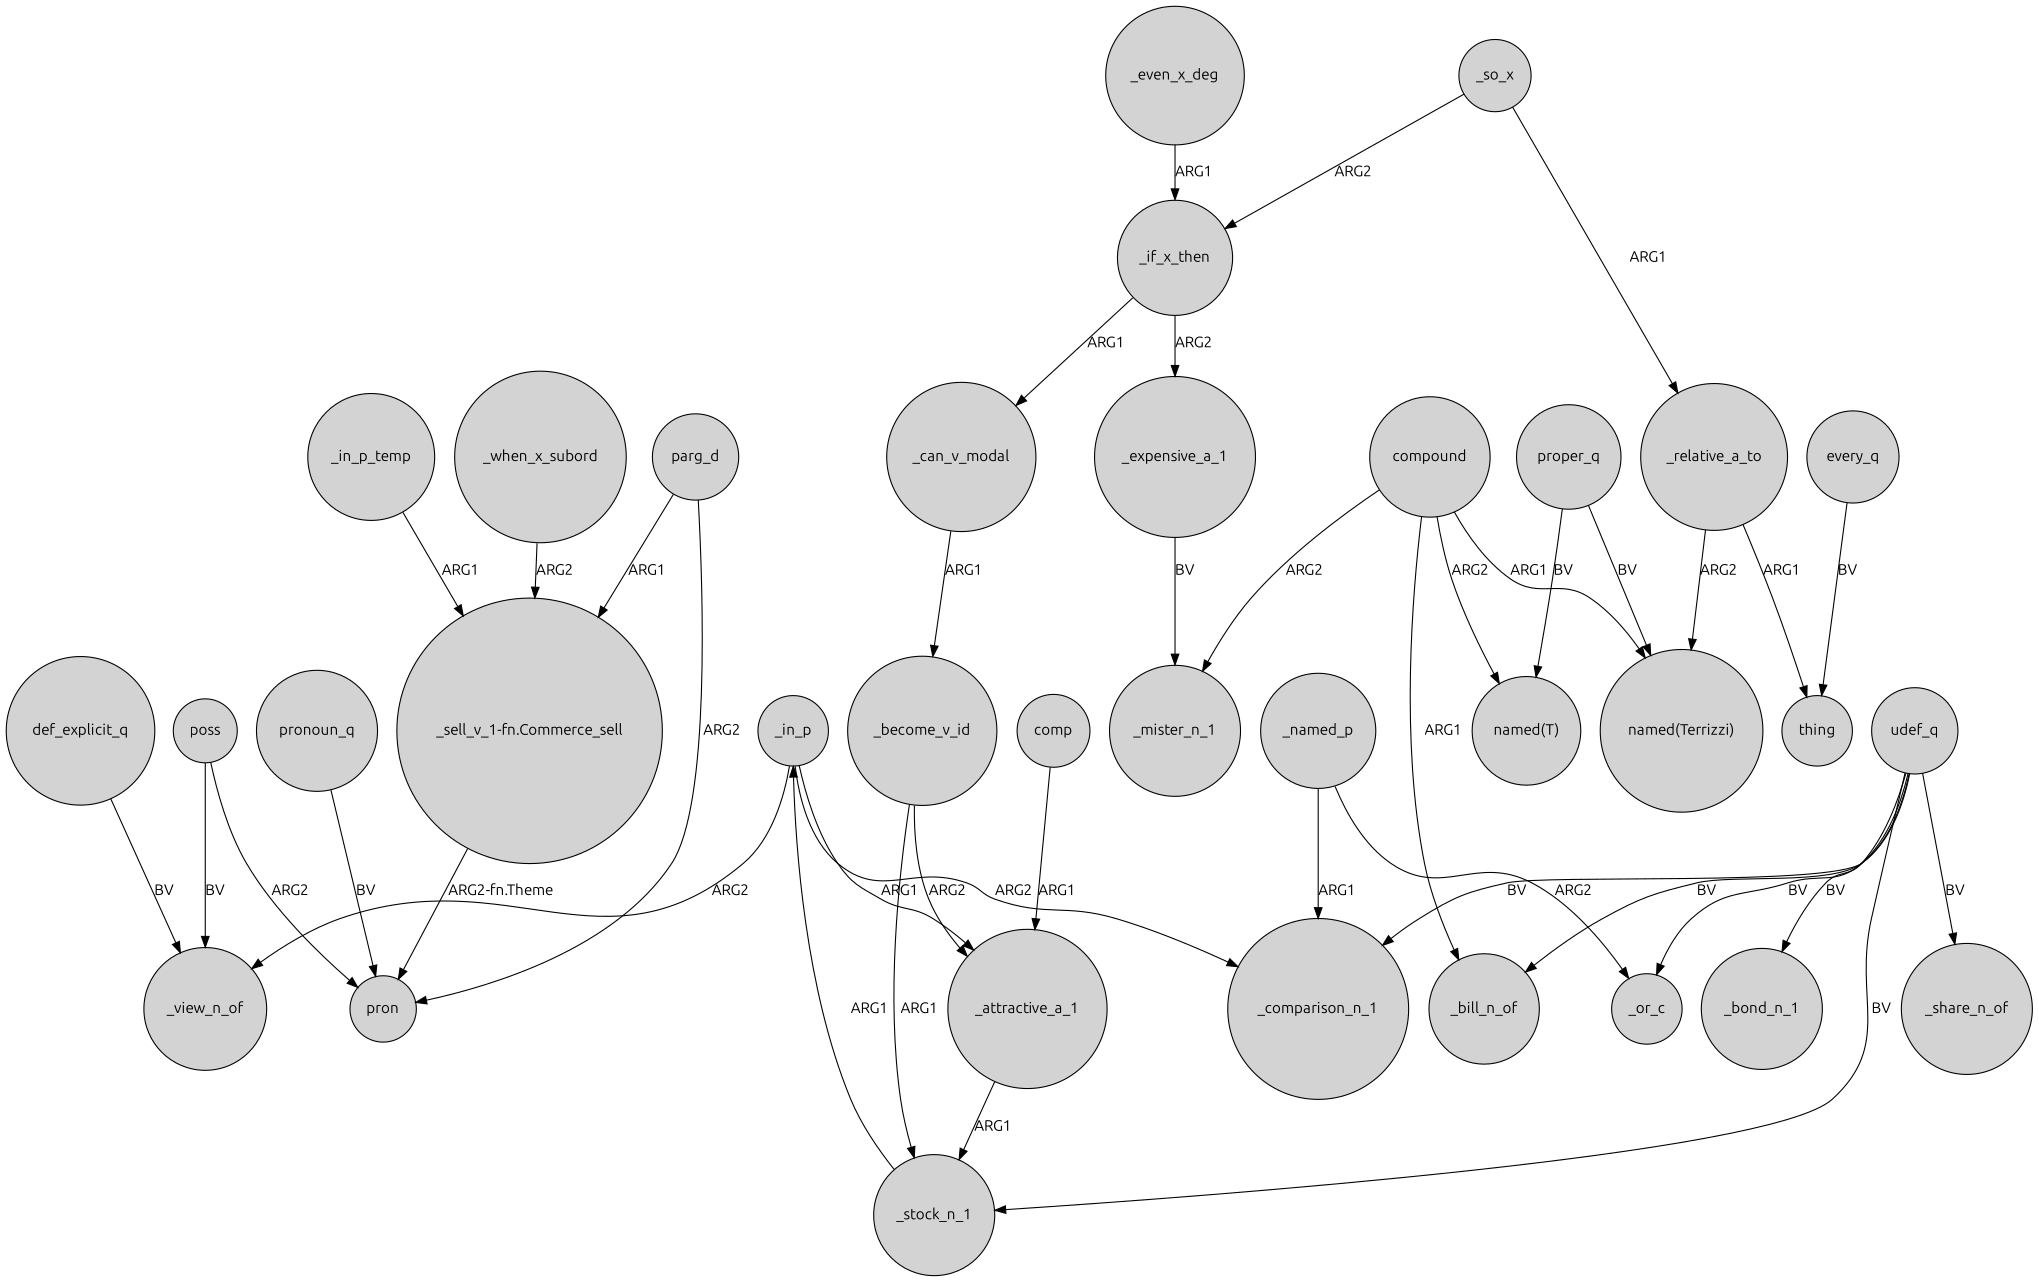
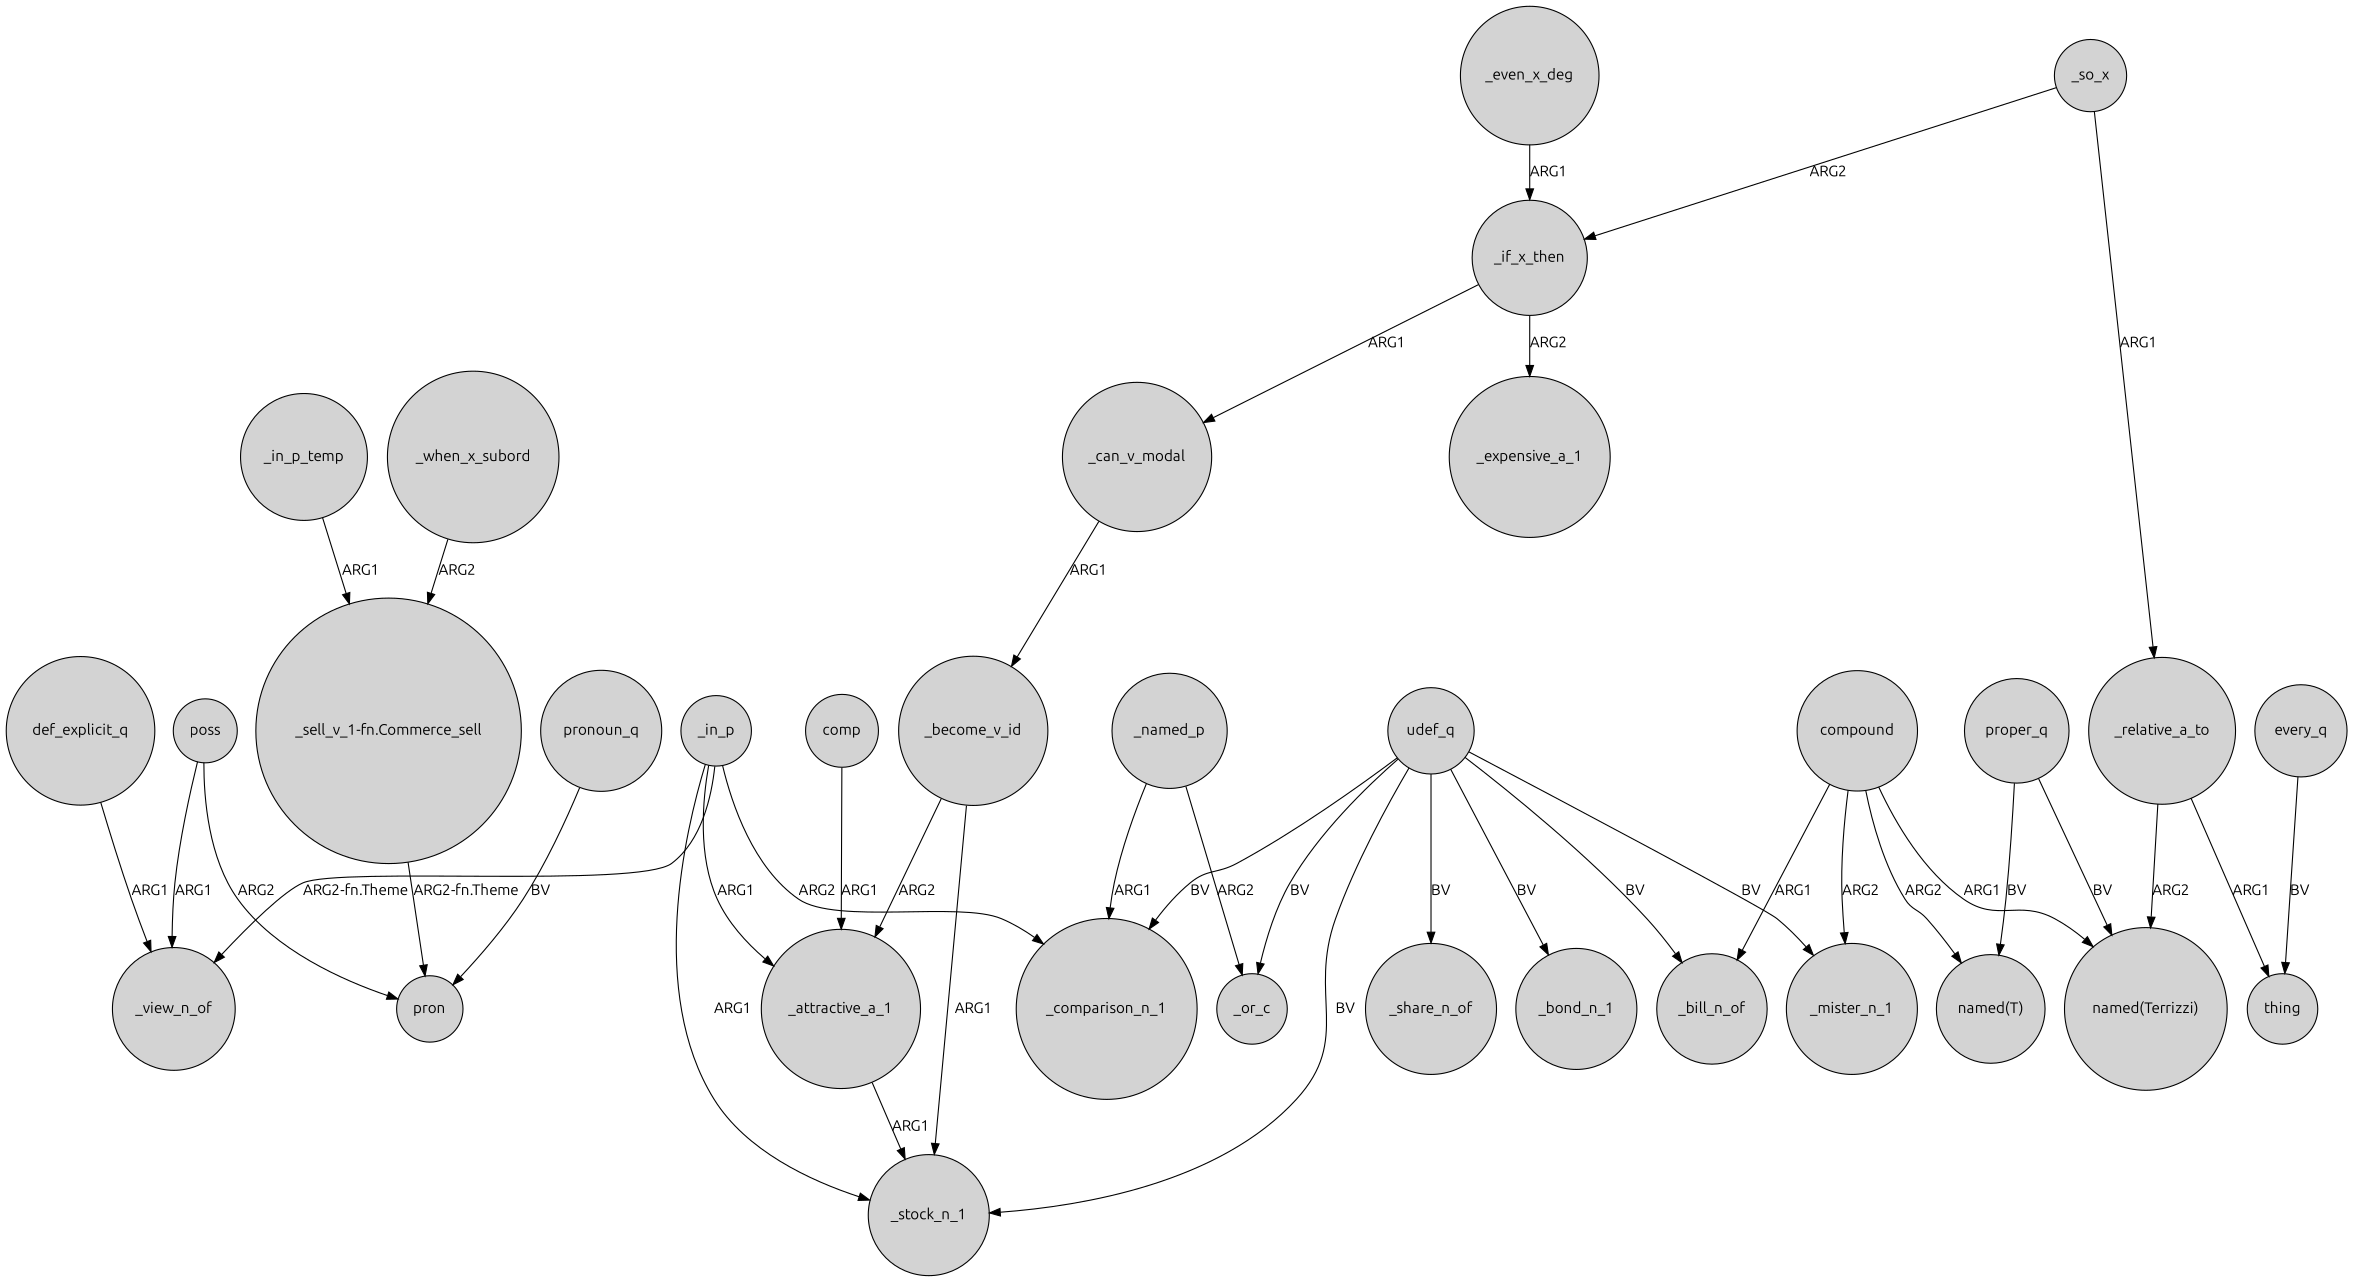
  digraph {
    fontname=Ubuntu
    node [fontname=Ubuntu shape=circle style=filled]
    edge [fontname=Ubuntu]
    _in_p
    _view_n_of
    _attractive_a_1
    _stock_n_1
    _comparison_n_1
    poss
    pron
    compound
    "named(Terrizzi)"
    _bill_n_of
    "named(T)"
    _mister_n_1
    _in_p_temp
    "_sell_v_1-fn.Commerce_sell"
    every_q
    thing
    _if_x_then
    _expensive_a_1
    _can_v_modal
    _become_v_id
    proper_q
    _even_x_deg
    udef_q
    _share_n_of
    _or_c
    _bond_n_1
-   parg_d
    comp
    _relative_a_to
    n30 [label=_named_p]
    _so_x
    pronoun_q
    def_explicit_q
    _when_x_subord
-   _in_p -> _view_n_of [label=ARG2]
+   _in_p -> _view_n_of [label="ARG2-fn.Theme"]
    _in_p -> _attractive_a_1 [label=ARG1]
-   _stock_n_1 -> _in_p [label=ARG1]
+   _in_p -> _stock_n_1 [label=ARG1]
    _in_p -> _comparison_n_1 [label=ARG2]
    _attractive_a_1 -> _stock_n_1 [label=ARG1]
-   poss -> _view_n_of [label=BV]
+   poss -> _view_n_of [label=ARG1]
    poss -> pron [label=ARG2]
    compound -> "named(Terrizzi)" [label=ARG1]
    compound -> _bill_n_of [label=ARG1]
    compound -> "named(T)" [label=ARG2]
    compound -> _mister_n_1 [label=ARG2]
    _in_p_temp -> "_sell_v_1-fn.Commerce_sell" [label=ARG1]
    "_sell_v_1-fn.Commerce_sell" -> pron [label="ARG2-fn.Theme"]
    every_q -> thing [label=BV]
    _if_x_then -> _expensive_a_1 [label=ARG2]
    _if_x_then -> _can_v_modal [label=ARG1]
    _can_v_modal -> _become_v_id [label=ARG1]
    _become_v_id -> _attractive_a_1 [label=ARG2]
    _become_v_id -> _stock_n_1 [label=ARG1]
    proper_q -> "named(Terrizzi)" [label=BV]
    proper_q -> "named(T)" [label=BV]
    _even_x_deg -> _if_x_then [label=ARG1]
    udef_q -> _stock_n_1 [label=BV]
    udef_q -> _comparison_n_1 [label=BV]
    udef_q -> _bill_n_of [label=BV]
-   _expensive_a_1 -> _mister_n_1 [label=BV]
+   udef_q -> _mister_n_1 [label=BV]
    udef_q -> _share_n_of [label=BV]
    udef_q -> _or_c [label=BV]
    udef_q -> _bond_n_1 [label=BV]
-   parg_d -> pron [label=ARG2]
-   parg_d -> "_sell_v_1-fn.Commerce_sell" [label=ARG1]
    comp -> _attractive_a_1 [label=ARG1]
    _relative_a_to -> "named(Terrizzi)" [label=ARG2]
    _relative_a_to -> thing [label=ARG1]
    n30 -> _comparison_n_1 [label=ARG1]
    n30 -> _or_c [label=ARG2]
    _so_x -> _if_x_then [label=ARG2]
    _so_x -> _relative_a_to [label=ARG1]
    pronoun_q -> pron [label=BV]
-   def_explicit_q -> _view_n_of [label=BV]
+   def_explicit_q -> _view_n_of [label=ARG1]
    _when_x_subord -> "_sell_v_1-fn.Commerce_sell" [label=ARG2]
  }
